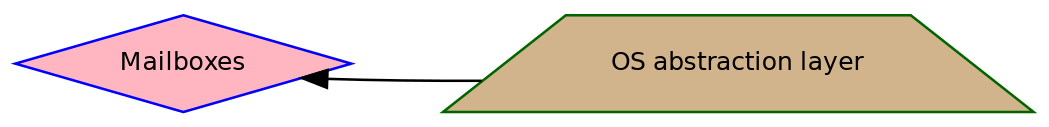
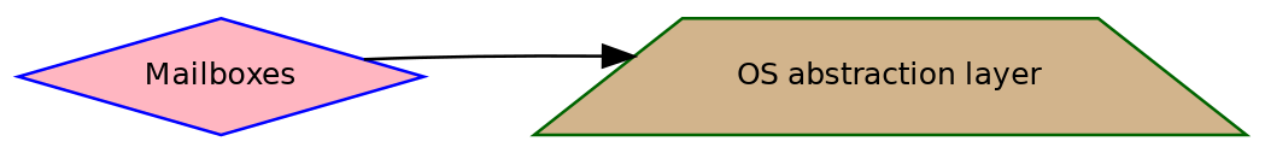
  digraph {
    rankdir=LR
    node [fontname=Helvetica fontsize=10 style=filled]
    n1 [color=blue fillcolor=lightpink fontcolor=black height=0.2 label=Mailboxes shape=diamond width=0.4]
    n2 [color=darkgreen fillcolor=tan height=0.2 label="OS abstraction layer" shape=trapezium width=0.4]
-   n1 -> n2 [dir=back fontname=Helvetica fontsize=10 labelfontname=Helvetica labelfontsize=10 shape=plaintext style=solid]
+   n2 -> n1 [dir=back fontname=Helvetica fontsize=10 labelfontname=Helvetica labelfontsize=10 shape=plaintext style=solid]
  }
